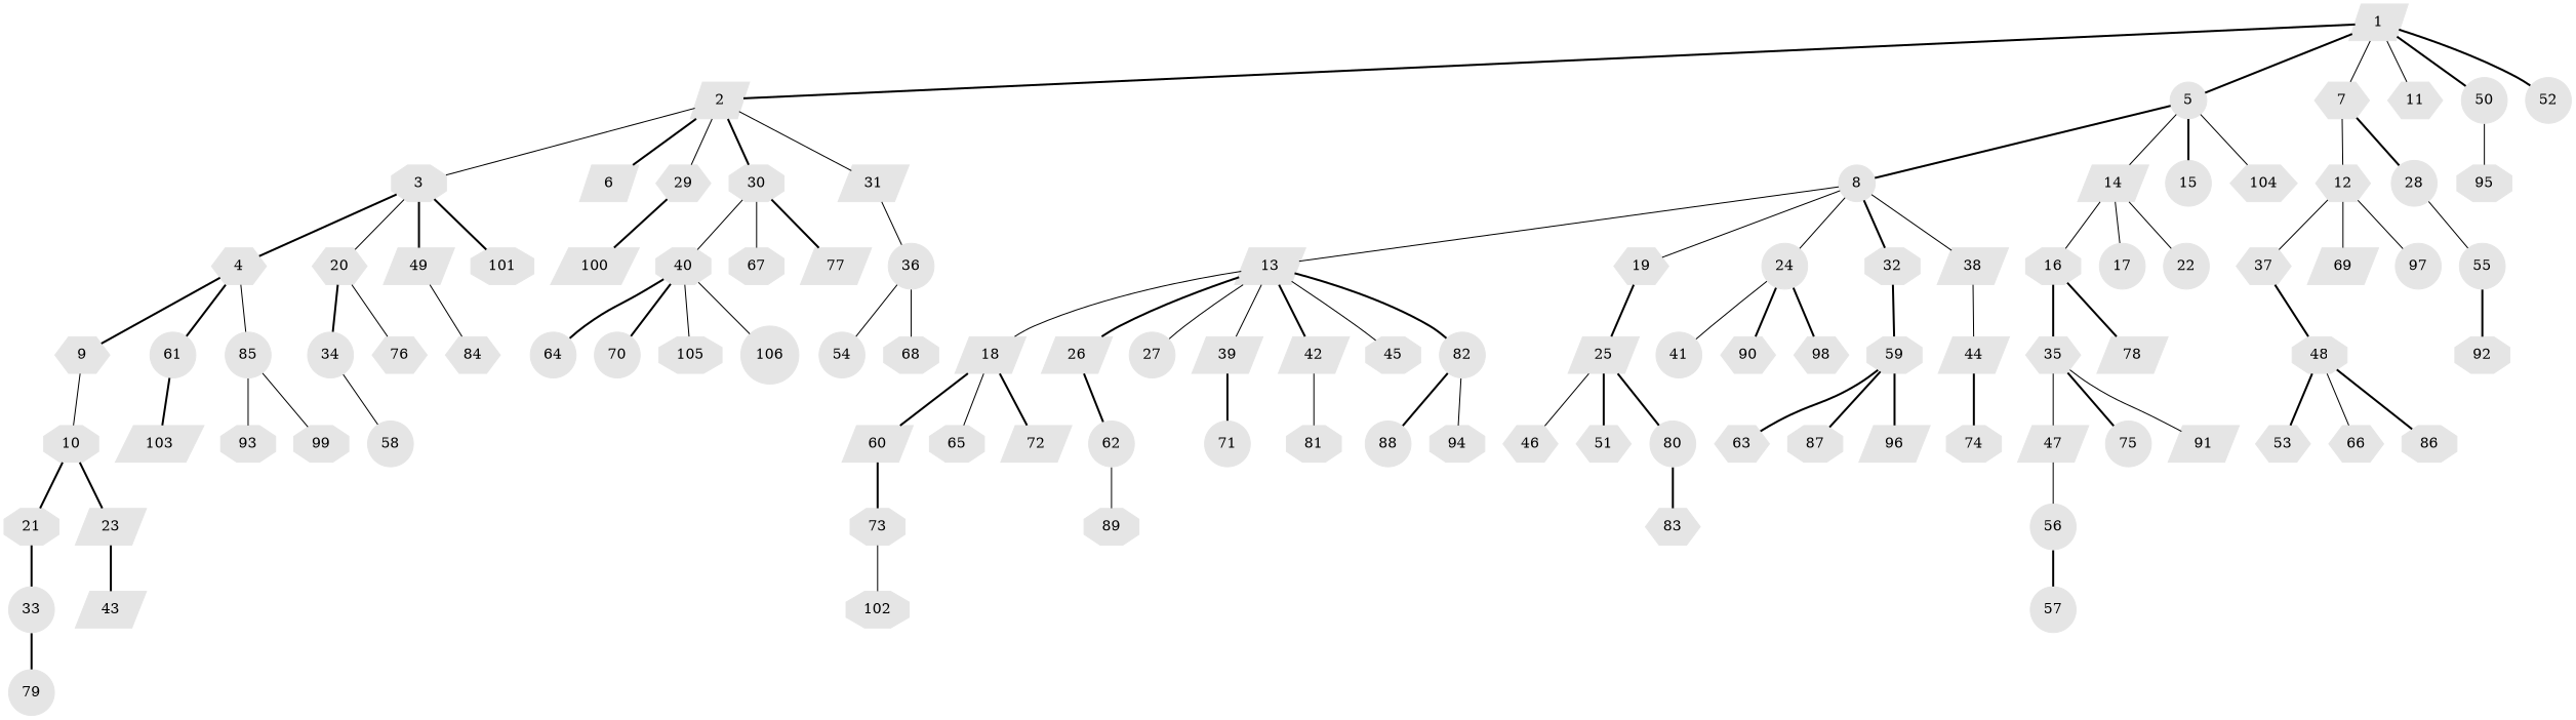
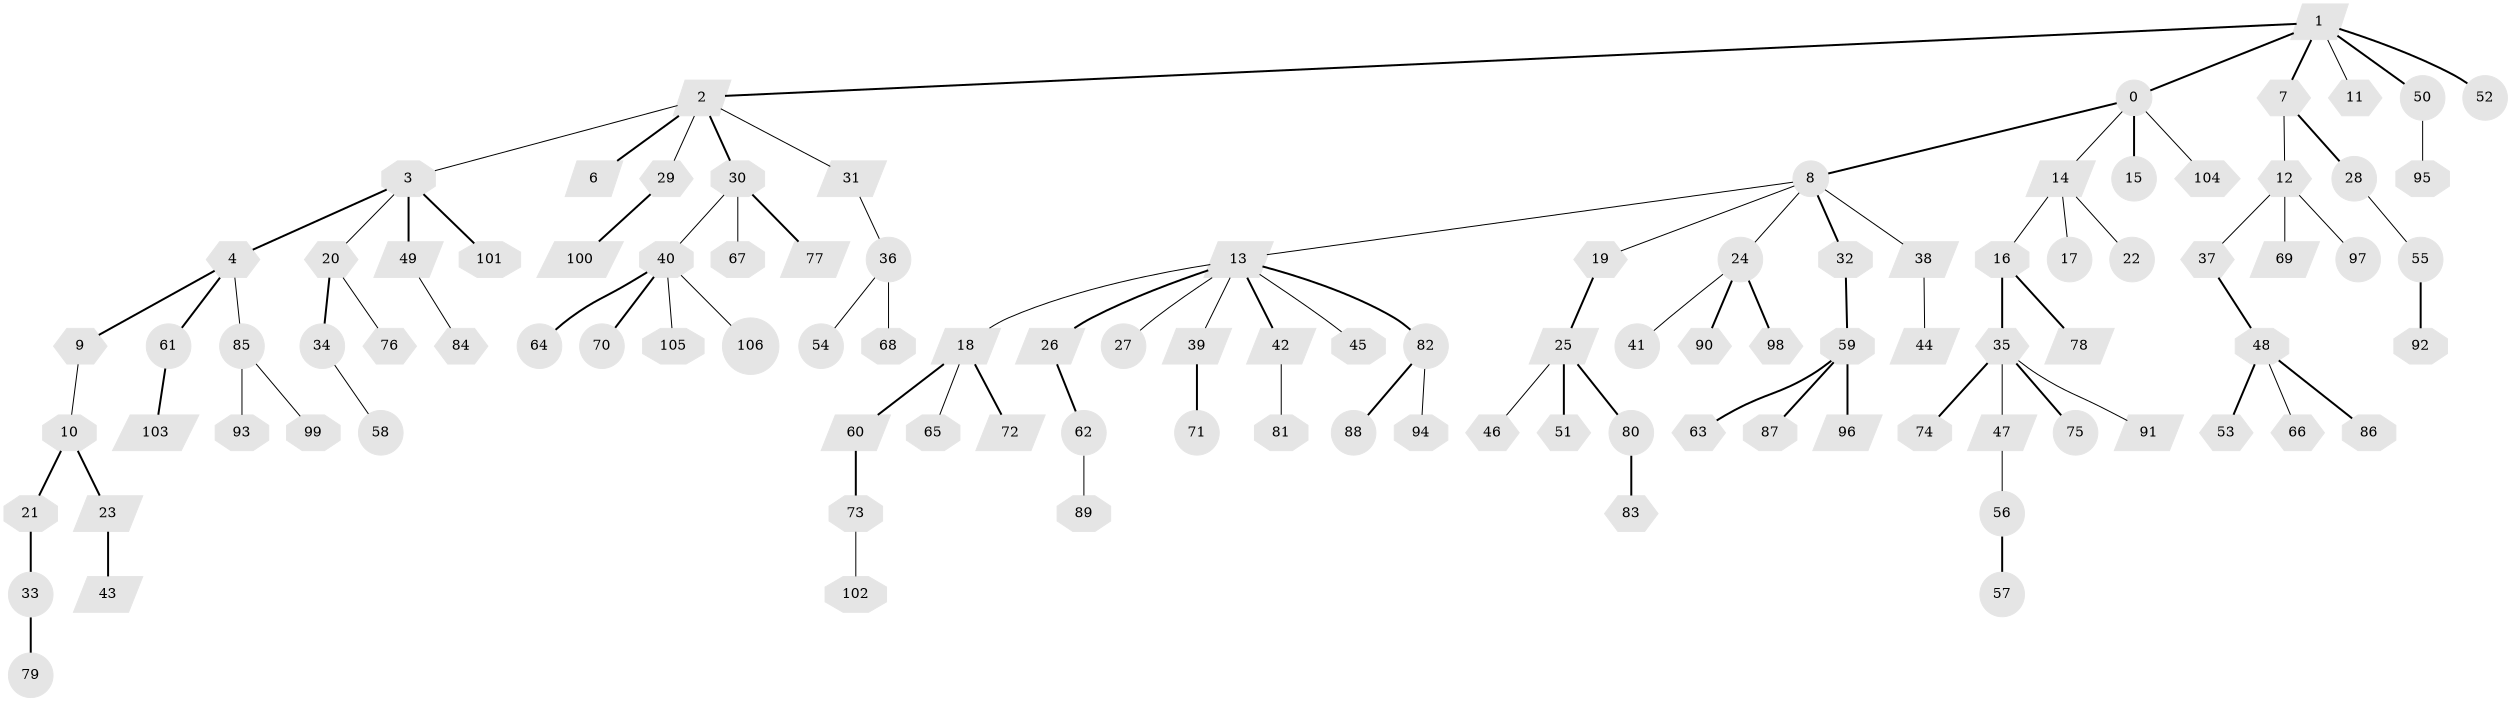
  graph {
    node [color=gray90 shape=circle style=filled]
    edge [style=bold]
    1 [shape=parallelogram]
    2 [shape=parallelogram]
-   5
+   5 [label=0]
    7 [shape=hexagon]
    11 [shape=hexagon]
    50
    52
    3 [shape=octagon]
    6 [shape=parallelogram]
    29 [shape=hexagon]
    30 [shape=octagon]
    31 [shape=parallelogram]
    8
    14 [shape=parallelogram]
    15
    104 [shape=hexagon]
    12 [shape=hexagon]
    28
    95 [shape=octagon]
    4 [shape=hexagon]
    20 [shape=hexagon]
    49 [shape=parallelogram]
    101 [shape=octagon]
    100 [shape=parallelogram]
    40 [shape=octagon]
    67 [shape=octagon]
    77 [shape=parallelogram]
    36
    9 [shape=hexagon]
    61
    85
    34
    76 [shape=hexagon]
    84 [shape=hexagon]
    10 [shape=octagon]
    103 [shape=parallelogram]
    93 [shape=octagon]
    99 [shape=octagon]
    13 [shape=parallelogram]
    19 [shape=hexagon]
    24
    32 [shape=octagon]
    38 [shape=parallelogram]
    16 [shape=octagon]
    17
    22
    37 [shape=hexagon]
    69 [shape=parallelogram]
    97
    55
    18 [shape=parallelogram]
    26 [shape=parallelogram]
    27
    39 [shape=parallelogram]
    42 [shape=parallelogram]
    45 [shape=octagon]
    82
    25 [shape=parallelogram]
    41
    90 [shape=hexagon]
    98 [shape=hexagon]
    59 [shape=octagon]
    44 [shape=parallelogram]
    21 [shape=octagon]
    23 [shape=parallelogram]
    33
    43 [shape=parallelogram]
    48 [shape=octagon]
    60 [shape=parallelogram]
    65 [shape=octagon]
    72 [shape=parallelogram]
    62
    71
    81 [shape=octagon]
    88
    94 [shape=octagon]
    35 [shape=hexagon]
    78 [shape=parallelogram]
    47 [shape=parallelogram]
    75
    91 [shape=parallelogram]
    73 [shape=octagon]
    46 [shape=hexagon]
    51 [shape=hexagon]
    80
    58
    79
    83 [shape=hexagon]
    89 [shape=octagon]
    92 [shape=octagon]
    64
    70
    105 [shape=octagon]
    106
    54
    68 [shape=octagon]
    63 [shape=hexagon]
    87 [shape=octagon]
    96 [shape=parallelogram]
    56
    53 [shape=hexagon]
    66 [shape=hexagon]
    86 [shape=octagon]
    74 [shape=octagon]
    57
    102 [shape=octagon]
    1 -- 2
    1 -- 5
-   1 -- 7 [style=solid]
+   1 -- 7
    1 -- 11 [style=solid]
    1 -- 50
    1 -- 52
    2 -- 3 [style=solid]
    2 -- 6
    2 -- 29 [style=solid]
    2 -- 30
    2 -- 31 [style=solid]
    5 -- 8
    5 -- 14 [style=solid]
    5 -- 15
    5 -- 104 [style=solid]
    7 -- 12 [style=solid]
    7 -- 28
    50 -- 95 [style=solid]
    3 -- 4
    3 -- 20 [style=solid]
    3 -- 49
    3 -- 101
    29 -- 100
    30 -- 40 [style=solid]
    30 -- 67 [style=solid]
    30 -- 77
    31 -- 36 [style=solid]
    8 -- 13 [style=solid]
    8 -- 19 [style=solid]
    8 -- 24 [style=solid]
    8 -- 32
    8 -- 38 [style=solid]
    14 -- 16 [style=solid]
    14 -- 17 [style=solid]
    14 -- 22 [style=solid]
    12 -- 37 [style=solid]
    12 -- 69 [style=solid]
    12 -- 97 [style=solid]
    28 -- 55 [style=solid]
    4 -- 9
    4 -- 61
    4 -- 85 [style=solid]
    20 -- 34
    20 -- 76 [style=solid]
    49 -- 84 [style=solid]
    40 -- 64
    40 -- 70
    40 -- 105 [style=solid]
    40 -- 106 [style=solid]
    36 -- 54 [style=solid]
    36 -- 68 [style=solid]
    9 -- 10 [style=solid]
    61 -- 103
    85 -- 93 [style=solid]
    85 -- 99 [style=solid]
    34 -- 58 [style=solid]
    10 -- 21
    10 -- 23
    13 -- 18 [style=solid]
    13 -- 26
    13 -- 27 [style=solid]
    13 -- 39 [style=solid]
    13 -- 42
    13 -- 45 [style=solid]
    13 -- 82
    19 -- 25
    24 -- 41 [style=solid]
    24 -- 90
    24 -- 98
    32 -- 59
    38 -- 44 [style=solid]
    16 -- 35
    16 -- 78
    37 -- 48
    55 -- 92
    18 -- 60
    18 -- 65 [style=solid]
    18 -- 72
    26 -- 62
    39 -- 71
    42 -- 81 [style=solid]
    82 -- 88
    82 -- 94 [style=solid]
    25 -- 46 [style=solid]
    25 -- 51
    25 -- 80
    59 -- 63
    59 -- 87
    59 -- 96
-   44 -- 74
+   35 -- 74
    21 -- 33
    23 -- 43
    33 -- 79
    48 -- 53
    48 -- 66 [style=solid]
    48 -- 86
    60 -- 73
    62 -- 89 [style=solid]
    35 -- 47 [style=solid]
    35 -- 75
    35 -- 91 [style=solid]
    47 -- 56 [style=solid]
    73 -- 102 [style=solid]
    80 -- 83
    56 -- 57
  }
